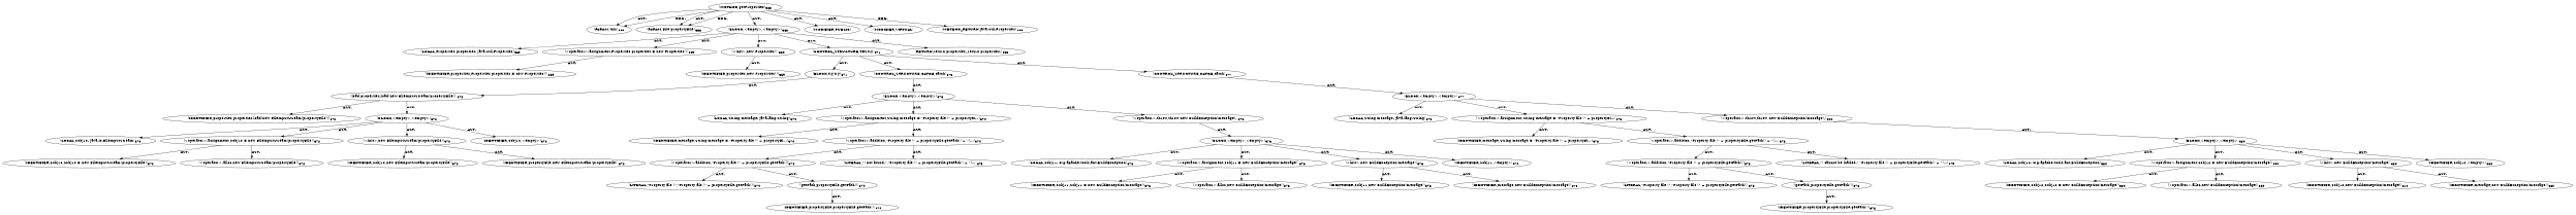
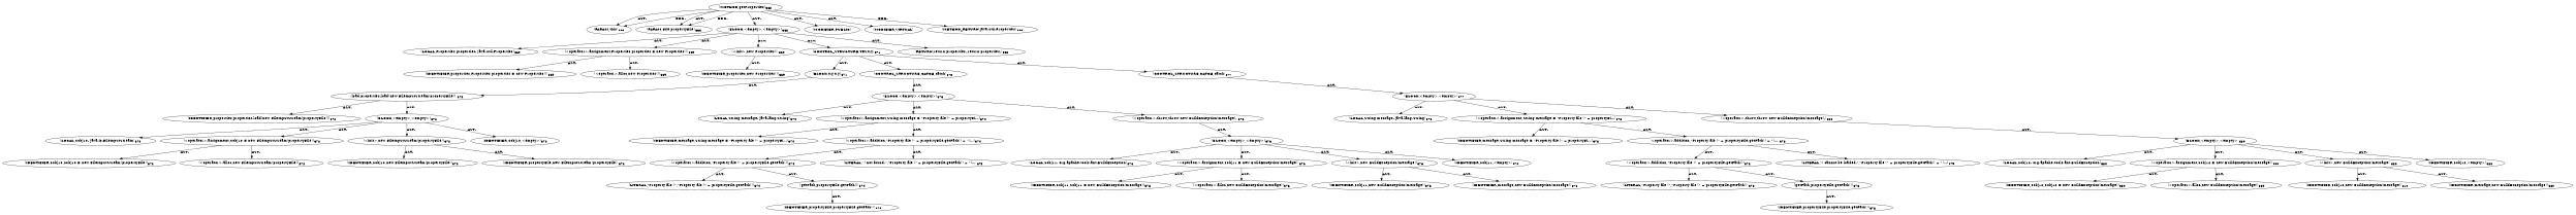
  digraph {
    n1 [label=<(METHOD,getProperties)<SUB>368</SUB>>]
    n2 [label=<(PARAM,this)<SUB>368</SUB>>]
    n3 [label=<(PARAM,File propertyFile)<SUB>368</SUB>>]
    n4 [label=<(BLOCK,&lt;empty&gt;,&lt;empty&gt;)<SUB>368</SUB>>]
    n5 [label=<(MODIFIER,PUBLIC)>]
    n6 [label=<(MODIFIER,VIRTUAL)>]
    n7 [label=<(METHOD_RETURN,java.util.Properties)<SUB>368</SUB>>]
    n8 [label=<(LOCAL,Properties properties: java.util.Properties)<SUB>369</SUB>>]
    n9 [label=<(&lt;operator&gt;.assignment,Properties properties = new Properties())<SUB>369</SUB>>]
    n10 [label=<(&lt;init&gt;,new Properties())<SUB>369</SUB>>]
    n11 [label=<(CONTROL_STRUCTURE,TRY,try)<SUB>371</SUB>>]
    n12 [label=<(RETURN,return properties;,return properties;)<SUB>383</SUB>>]
    n13 [label=<(IDENTIFIER,properties,Properties properties = new Properties())<SUB>369</SUB>>]
+   n14 [label=<(&lt;operator&gt;.alloc,new Properties())<SUB>369</SUB>>]
    n15 [label=<(IDENTIFIER,properties,new Properties())<SUB>369</SUB>>]
    n16 [label=<(BLOCK,try,try)<SUB>371</SUB>>]
    n17 [label=<(CONTROL_STRUCTURE,CATCH,catch)<SUB>373</SUB>>]
    n18 [label=<(CONTROL_STRUCTURE,CATCH,catch)<SUB>377</SUB>>]
    n19 [label=<(load,properties.load(new FileInputStream(propertyFile)))<SUB>372</SUB>>]
    n20 [label=<(BLOCK,&lt;empty&gt;,&lt;empty&gt;)<SUB>373</SUB>>]
    n21 [label=<(BLOCK,&lt;empty&gt;,&lt;empty&gt;)<SUB>377</SUB>>]
    n22 [label=<(IDENTIFIER,properties,properties.load(new FileInputStream(propertyFile)))<SUB>372</SUB>>]
    n23 [label=<(BLOCK,&lt;empty&gt;,&lt;empty&gt;)<SUB>372</SUB>>]
    n24 [label=<(LOCAL,$obj10: java.io.FileInputStream)<SUB>372</SUB>>]
    n25 [label=<(&lt;operator&gt;.assignment,$obj10 = new FileInputStream(propertyFile))<SUB>372</SUB>>]
    n26 [label=<(&lt;init&gt;,new FileInputStream(propertyFile))<SUB>372</SUB>>]
    n27 [label=<(IDENTIFIER,$obj10,&lt;empty&gt;)<SUB>372</SUB>>]
    n28 [label=<(IDENTIFIER,$obj10,$obj10 = new FileInputStream(propertyFile))<SUB>372</SUB>>]
    n29 [label=<(&lt;operator&gt;.alloc,new FileInputStream(propertyFile))<SUB>372</SUB>>]
    n30 [label=<(IDENTIFIER,$obj10,new FileInputStream(propertyFile))<SUB>372</SUB>>]
    n31 [label=<(IDENTIFIER,propertyFile,new FileInputStream(propertyFile))<SUB>372</SUB>>]
    n32 [label=<(LOCAL,String message: java.lang.String)<SUB>374</SUB>>]
    n33 [label=<(&lt;operator&gt;.assignment,String message = &quot;Property file (&quot; + propertyFi...)<SUB>374</SUB>>]
    n34 [label=<(&lt;operator&gt;.throw,throw new BuildException(message);)<SUB>376</SUB>>]
    n35 [label=<(IDENTIFIER,message,String message = &quot;Property file (&quot; + propertyFi...)<SUB>374</SUB>>]
    n36 [label=<(&lt;operator&gt;.addition,&quot;Property file (&quot; + propertyFile.getPath() + &quot;)...)<SUB>374</SUB>>]
    n37 [label=<(BLOCK,&lt;empty&gt;,&lt;empty&gt;)<SUB>376</SUB>>]
    n38 [label=<(&lt;operator&gt;.addition,&quot;Property file (&quot; + propertyFile.getPath())<SUB>374</SUB>>]
    n39 [label=<(LITERAL,&quot;) not found.&quot;,&quot;Property file (&quot; + propertyFile.getPath() + &quot;)...)<SUB>375</SUB>>]
    n40 [label=<(LITERAL,&quot;Property file (&quot;,&quot;Property file (&quot; + propertyFile.getPath())<SUB>374</SUB>>]
    n41 [label=<(getPath,propertyFile.getPath())<SUB>374</SUB>>]
    n42 [label=<(IDENTIFIER,propertyFile,propertyFile.getPath())<SUB>374</SUB>>]
    n43 [label=<(LOCAL,$obj11: org.apache.tools.ant.BuildException)<SUB>376</SUB>>]
    n44 [label=<(&lt;operator&gt;.assignment,$obj11 = new BuildException(message))<SUB>376</SUB>>]
    n45 [label=<(&lt;init&gt;,new BuildException(message))<SUB>376</SUB>>]
    n46 [label=<(IDENTIFIER,$obj11,&lt;empty&gt;)<SUB>376</SUB>>]
    n47 [label=<(IDENTIFIER,$obj11,$obj11 = new BuildException(message))<SUB>376</SUB>>]
    n48 [label=<(&lt;operator&gt;.alloc,new BuildException(message))<SUB>376</SUB>>]
    n49 [label=<(IDENTIFIER,$obj11,new BuildException(message))<SUB>376</SUB>>]
    n50 [label=<(IDENTIFIER,message,new BuildException(message))<SUB>376</SUB>>]
    n51 [label=<(LOCAL,String message: java.lang.String)<SUB>378</SUB>>]
    n52 [label=<(&lt;operator&gt;.assignment,String message = &quot;Property file (&quot; + propertyFi...)<SUB>378</SUB>>]
    n53 [label=<(&lt;operator&gt;.throw,throw new BuildException(message);)<SUB>380</SUB>>]
    n54 [label=<(IDENTIFIER,message,String message = &quot;Property file (&quot; + propertyFi...)<SUB>378</SUB>>]
    n55 [label=<(&lt;operator&gt;.addition,&quot;Property file (&quot; + propertyFile.getPath() + &quot;)...)<SUB>378</SUB>>]
    n56 [label=<(BLOCK,&lt;empty&gt;,&lt;empty&gt;)<SUB>380</SUB>>]
    n57 [label=<(&lt;operator&gt;.addition,&quot;Property file (&quot; + propertyFile.getPath())<SUB>378</SUB>>]
    n58 [label=<(LITERAL,&quot;) cannot be loaded.&quot;,&quot;Property file (&quot; + propertyFile.getPath() + &quot;)...)<SUB>379</SUB>>]
    n59 [label=<(LITERAL,&quot;Property file (&quot;,&quot;Property file (&quot; + propertyFile.getPath())<SUB>378</SUB>>]
    n60 [label=<(getPath,propertyFile.getPath())<SUB>378</SUB>>]
    n61 [label=<(IDENTIFIER,propertyFile,propertyFile.getPath())<SUB>378</SUB>>]
    n62 [label=<(LOCAL,$obj12: org.apache.tools.ant.BuildException)<SUB>380</SUB>>]
    n63 [label=<(&lt;operator&gt;.assignment,$obj12 = new BuildException(message))<SUB>380</SUB>>]
    n64 [label=<(&lt;init&gt;,new BuildException(message))<SUB>380</SUB>>]
    n65 [label=<(IDENTIFIER,$obj12,&lt;empty&gt;)<SUB>380</SUB>>]
    n66 [label=<(IDENTIFIER,$obj12,$obj12 = new BuildException(message))<SUB>380</SUB>>]
    n67 [label=<(&lt;operator&gt;.alloc,new BuildException(message))<SUB>380</SUB>>]
    n68 [label=<(IDENTIFIER,$obj12,new BuildException(message))<SUB>310</SUB>>]
    n69 [label=<(IDENTIFIER,message,new BuildException(message))<SUB>380</SUB>>]
    n1 -> n2 [label="AST: "]
    n1 -> n2 [label="DDG: "]
    n1 -> n3 [label="AST: "]
    n1 -> n3 [label="DDG: "]
    n1 -> n4 [label="AST: "]
    n1 -> n5 [label="AST: "]
    n1 -> n6 [label="AST: "]
    n1 -> n7 [label="DDG: "]
    n4 -> n8 [label="AST: "]
    n4 -> n9 [label="AST: "]
    n4 -> n10 [label="AST: "]
    n4 -> n11 [label="AST: "]
    n4 -> n12 [label="AST: "]
    n9 -> n13 [label="AST: "]
+   n9 -> n14 [label="AST: "]
    n10 -> n15 [label="AST: "]
    n11 -> n16 [label="AST: "]
    n11 -> n17 [label="AST: "]
    n11 -> n18 [label="AST: "]
    n16 -> n19 [label="AST: "]
    n17 -> n20 [label="AST: "]
    n18 -> n21 [label="AST: "]
    n19 -> n22 [label="AST: "]
    n19 -> n23 [label="AST: "]
    n20 -> n32 [label="AST: "]
    n20 -> n33 [label="AST: "]
    n20 -> n34 [label="AST: "]
    n21 -> n51 [label="AST: "]
    n21 -> n52 [label="AST: "]
    n21 -> n53 [label="AST: "]
    n23 -> n24 [label="AST: "]
    n23 -> n25 [label="AST: "]
    n23 -> n26 [label="AST: "]
    n23 -> n27 [label="AST: "]
    n25 -> n28 [label="AST: "]
    n25 -> n29 [label="AST: "]
    n26 -> n30 [label="AST: "]
    n26 -> n31 [label="AST: "]
    n33 -> n35 [label="AST: "]
    n33 -> n36 [label="AST: "]
    n34 -> n37 [label="AST: "]
    n36 -> n38 [label="AST: "]
    n36 -> n39 [label="AST: "]
    n37 -> n43 [label="AST: "]
    n37 -> n44 [label="AST: "]
    n37 -> n45 [label="AST: "]
    n37 -> n46 [label="AST: "]
    n38 -> n40 [label="AST: "]
    n38 -> n41 [label="AST: "]
    n41 -> n42 [label="AST: "]
    n44 -> n47 [label="AST: "]
    n44 -> n48 [label="AST: "]
    n45 -> n49 [label="AST: "]
    n45 -> n50 [label="AST: "]
    n52 -> n54 [label="AST: "]
    n52 -> n55 [label="AST: "]
    n53 -> n56 [label="AST: "]
    n55 -> n57 [label="AST: "]
    n55 -> n58 [label="AST: "]
    n56 -> n62 [label="AST: "]
    n56 -> n63 [label="AST: "]
    n56 -> n64 [label="AST: "]
    n56 -> n65 [label="AST: "]
    n57 -> n59 [label="AST: "]
    n57 -> n60 [label="AST: "]
    n60 -> n61 [label="AST: "]
    n63 -> n66 [label="AST: "]
    n63 -> n67 [label="AST: "]
    n64 -> n68 [label="AST: "]
    n64 -> n69 [label="AST: "]
  }
